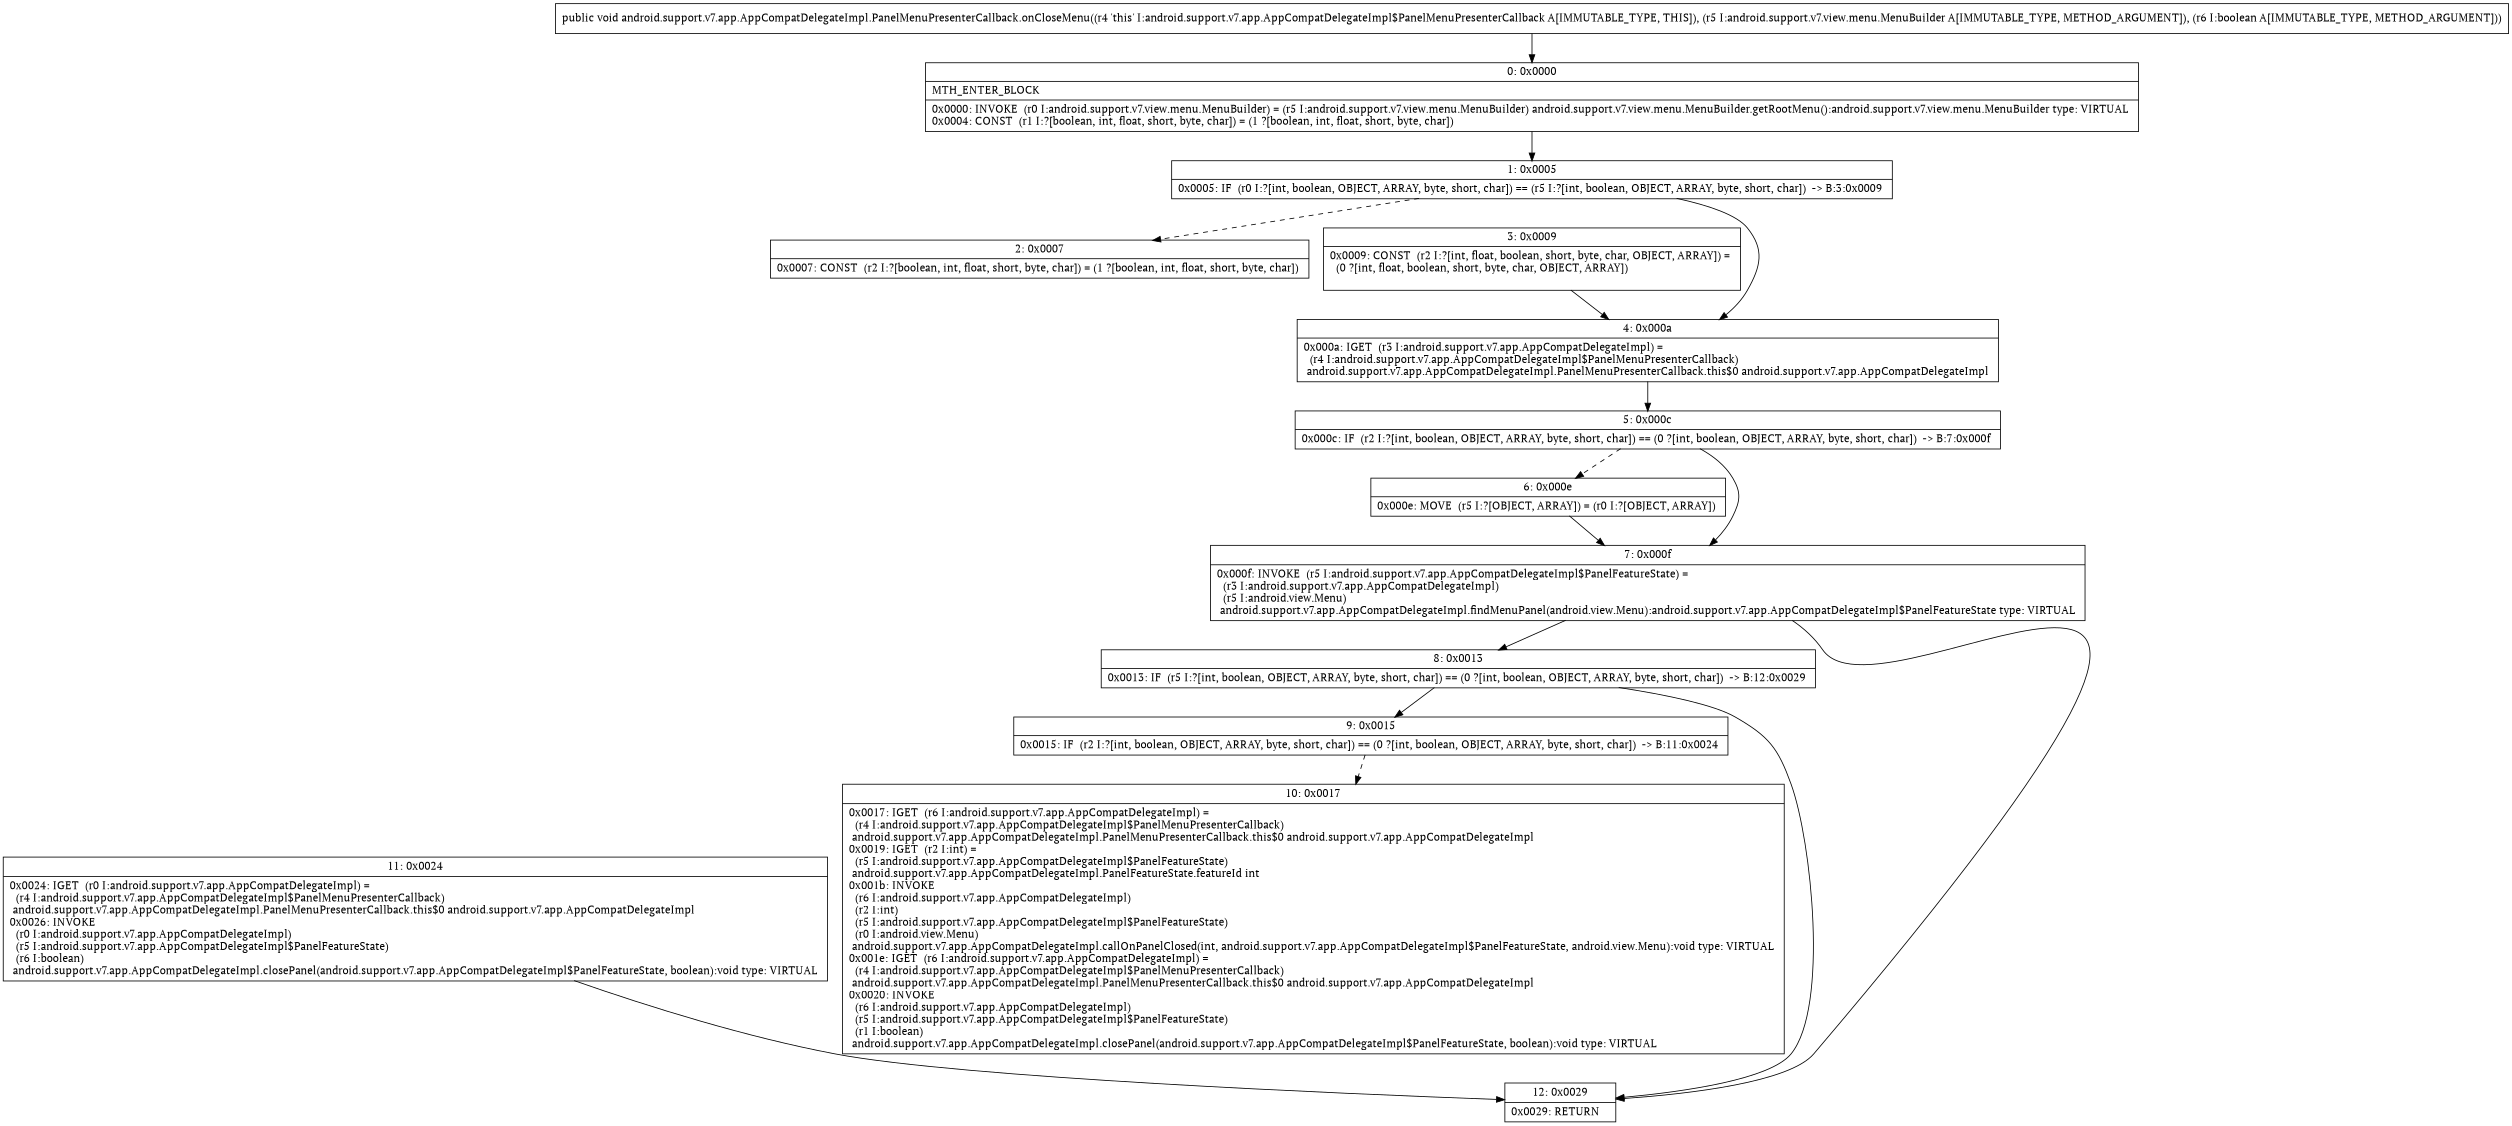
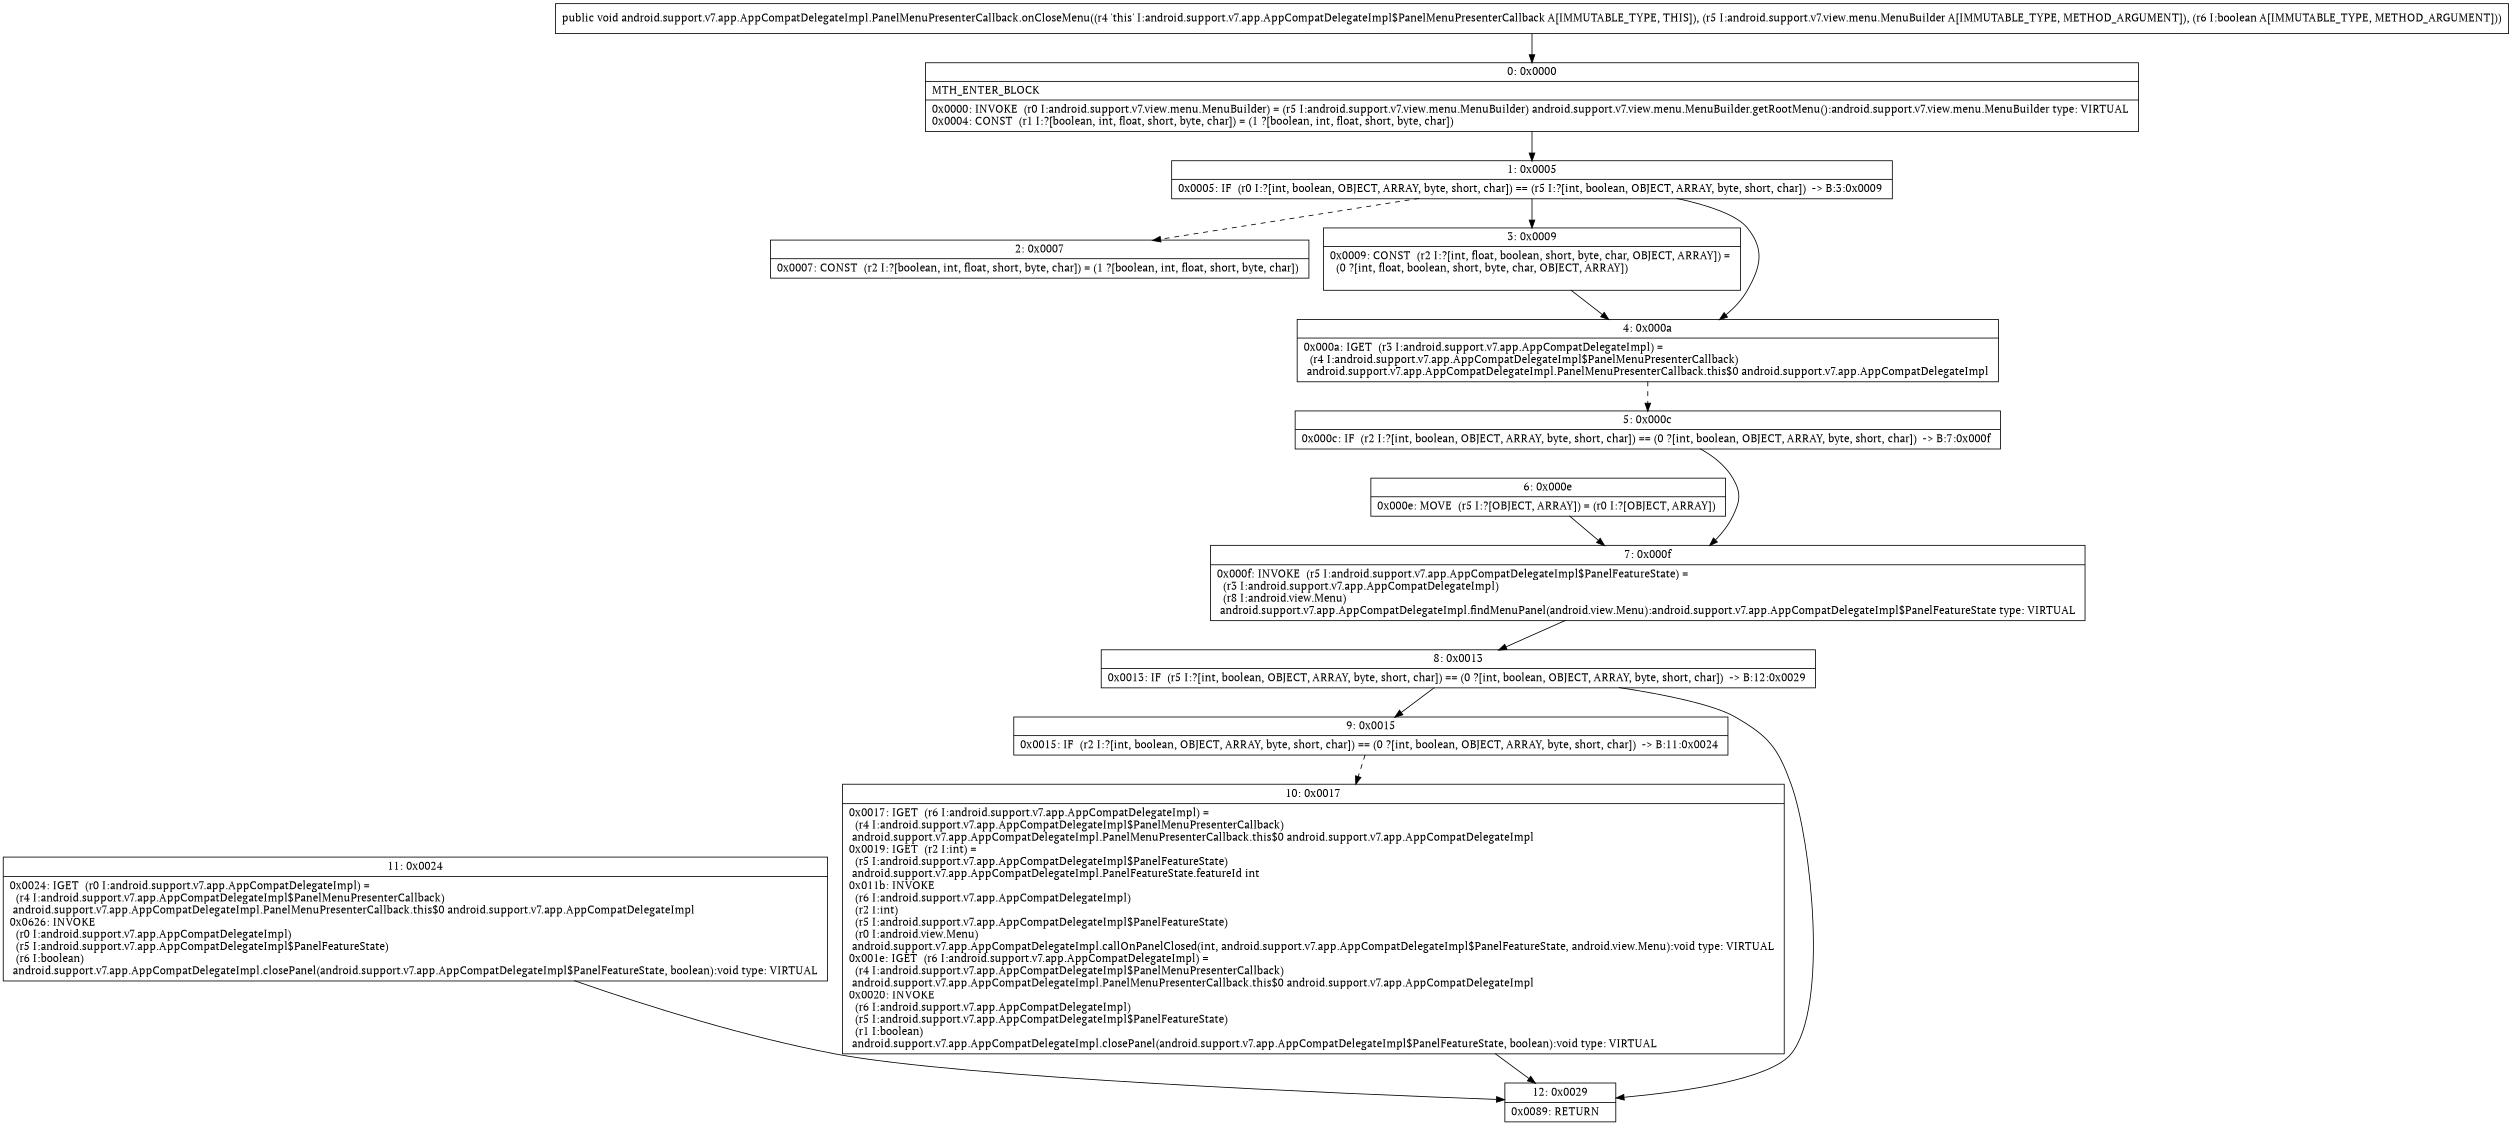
  digraph {
    fontname="PT Serif"
    node [fontname="PT Serif" shape=record]
    edge [fontname="PT Serif"]
    n1 [label="{0\:\ 0x0000|MTH_ENTER_BLOCK\l|0x0000: INVOKE  (r0 I:android.support.v7.view.menu.MenuBuilder) = (r5 I:android.support.v7.view.menu.MenuBuilder) android.support.v7.view.menu.MenuBuilder.getRootMenu():android.support.v7.view.menu.MenuBuilder type: VIRTUAL \l0x0004: CONST  (r1 I:?[boolean, int, float, short, byte, char]) = (1 ?[boolean, int, float, short, byte, char]) \l}"]
    n2 [label="{1\:\ 0x0005|0x0005: IF  (r0 I:?[int, boolean, OBJECT, ARRAY, byte, short, char]) == (r5 I:?[int, boolean, OBJECT, ARRAY, byte, short, char])  \-\> B:3:0x0009 \l}"]
    n3 [label="{2\:\ 0x0007|0x0007: CONST  (r2 I:?[boolean, int, float, short, byte, char]) = (1 ?[boolean, int, float, short, byte, char]) \l}"]
    n4 [label="{3\:\ 0x0009|0x0009: CONST  (r2 I:?[int, float, boolean, short, byte, char, OBJECT, ARRAY]) = \l  (0 ?[int, float, boolean, short, byte, char, OBJECT, ARRAY])\l \l}"]
    n5 [label="{4\:\ 0x000a|0x000a: IGET  (r3 I:android.support.v7.app.AppCompatDelegateImpl) = \l  (r4 I:android.support.v7.app.AppCompatDelegateImpl$PanelMenuPresenterCallback)\l android.support.v7.app.AppCompatDelegateImpl.PanelMenuPresenterCallback.this$0 android.support.v7.app.AppCompatDelegateImpl \l}"]
    n6 [label="{5\:\ 0x000c|0x000c: IF  (r2 I:?[int, boolean, OBJECT, ARRAY, byte, short, char]) == (0 ?[int, boolean, OBJECT, ARRAY, byte, short, char])  \-\> B:7:0x000f \l}"]
    n7 [label="{6\:\ 0x000e|0x000e: MOVE  (r5 I:?[OBJECT, ARRAY]) = (r0 I:?[OBJECT, ARRAY]) \l}"]
-   n8 [label="{7\:\ 0x000f|0x000f: INVOKE  (r5 I:android.support.v7.app.AppCompatDelegateImpl$PanelFeatureState) = \l  (r3 I:android.support.v7.app.AppCompatDelegateImpl)\l  (r5 I:android.view.Menu)\l android.support.v7.app.AppCompatDelegateImpl.findMenuPanel(android.view.Menu):android.support.v7.app.AppCompatDelegateImpl$PanelFeatureState type: VIRTUAL \l}"]
+   n8 [label="{7\:\ 0x000f|0x000f: INVOKE  (r5 I:android.support.v7.app.AppCompatDelegateImpl$PanelFeatureState) = \l  (r3 I:android.support.v7.app.AppCompatDelegateImpl)\l  (r8 I:android.view.Menu)\l android.support.v7.app.AppCompatDelegateImpl.findMenuPanel(android.view.Menu):android.support.v7.app.AppCompatDelegateImpl$PanelFeatureState type: VIRTUAL \l}"]
    n9 [label="{8\:\ 0x0013|0x0013: IF  (r5 I:?[int, boolean, OBJECT, ARRAY, byte, short, char]) == (0 ?[int, boolean, OBJECT, ARRAY, byte, short, char])  \-\> B:12:0x0029 \l}"]
    n10 [label="{9\:\ 0x0015|0x0015: IF  (r2 I:?[int, boolean, OBJECT, ARRAY, byte, short, char]) == (0 ?[int, boolean, OBJECT, ARRAY, byte, short, char])  \-\> B:11:0x0024 \l}"]
-   n11 [label="{12\:\ 0x0029|0x0029: RETURN   \l}"]
-   n12 [label="{10\:\ 0x0017|0x0017: IGET  (r6 I:android.support.v7.app.AppCompatDelegateImpl) = \l  (r4 I:android.support.v7.app.AppCompatDelegateImpl$PanelMenuPresenterCallback)\l android.support.v7.app.AppCompatDelegateImpl.PanelMenuPresenterCallback.this$0 android.support.v7.app.AppCompatDelegateImpl \l0x0019: IGET  (r2 I:int) = \l  (r5 I:android.support.v7.app.AppCompatDelegateImpl$PanelFeatureState)\l android.support.v7.app.AppCompatDelegateImpl.PanelFeatureState.featureId int \l0x001b: INVOKE  \l  (r6 I:android.support.v7.app.AppCompatDelegateImpl)\l  (r2 I:int)\l  (r5 I:android.support.v7.app.AppCompatDelegateImpl$PanelFeatureState)\l  (r0 I:android.view.Menu)\l android.support.v7.app.AppCompatDelegateImpl.callOnPanelClosed(int, android.support.v7.app.AppCompatDelegateImpl$PanelFeatureState, android.view.Menu):void type: VIRTUAL \l0x001e: IGET  (r6 I:android.support.v7.app.AppCompatDelegateImpl) = \l  (r4 I:android.support.v7.app.AppCompatDelegateImpl$PanelMenuPresenterCallback)\l android.support.v7.app.AppCompatDelegateImpl.PanelMenuPresenterCallback.this$0 android.support.v7.app.AppCompatDelegateImpl \l0x0020: INVOKE  \l  (r6 I:android.support.v7.app.AppCompatDelegateImpl)\l  (r5 I:android.support.v7.app.AppCompatDelegateImpl$PanelFeatureState)\l  (r1 I:boolean)\l android.support.v7.app.AppCompatDelegateImpl.closePanel(android.support.v7.app.AppCompatDelegateImpl$PanelFeatureState, boolean):void type: VIRTUAL \l}"]
-   n13 [label="{11\:\ 0x0024|0x0024: IGET  (r0 I:android.support.v7.app.AppCompatDelegateImpl) = \l  (r4 I:android.support.v7.app.AppCompatDelegateImpl$PanelMenuPresenterCallback)\l android.support.v7.app.AppCompatDelegateImpl.PanelMenuPresenterCallback.this$0 android.support.v7.app.AppCompatDelegateImpl \l0x0026: INVOKE  \l  (r0 I:android.support.v7.app.AppCompatDelegateImpl)\l  (r5 I:android.support.v7.app.AppCompatDelegateImpl$PanelFeatureState)\l  (r6 I:boolean)\l android.support.v7.app.AppCompatDelegateImpl.closePanel(android.support.v7.app.AppCompatDelegateImpl$PanelFeatureState, boolean):void type: VIRTUAL \l}"]
+   n11 [label="{12\:\ 0x0029|0x0089: RETURN   \l}"]
+   n12 [label="{10\:\ 0x0017|0x0017: IGET  (r6 I:android.support.v7.app.AppCompatDelegateImpl) = \l  (r4 I:android.support.v7.app.AppCompatDelegateImpl$PanelMenuPresenterCallback)\l android.support.v7.app.AppCompatDelegateImpl.PanelMenuPresenterCallback.this$0 android.support.v7.app.AppCompatDelegateImpl \l0x0019: IGET  (r2 I:int) = \l  (r5 I:android.support.v7.app.AppCompatDelegateImpl$PanelFeatureState)\l android.support.v7.app.AppCompatDelegateImpl.PanelFeatureState.featureId int \l0x011b: INVOKE  \l  (r6 I:android.support.v7.app.AppCompatDelegateImpl)\l  (r2 I:int)\l  (r5 I:android.support.v7.app.AppCompatDelegateImpl$PanelFeatureState)\l  (r0 I:android.view.Menu)\l android.support.v7.app.AppCompatDelegateImpl.callOnPanelClosed(int, android.support.v7.app.AppCompatDelegateImpl$PanelFeatureState, android.view.Menu):void type: VIRTUAL \l0x001e: IGET  (r6 I:android.support.v7.app.AppCompatDelegateImpl) = \l  (r4 I:android.support.v7.app.AppCompatDelegateImpl$PanelMenuPresenterCallback)\l android.support.v7.app.AppCompatDelegateImpl.PanelMenuPresenterCallback.this$0 android.support.v7.app.AppCompatDelegateImpl \l0x0020: INVOKE  \l  (r6 I:android.support.v7.app.AppCompatDelegateImpl)\l  (r5 I:android.support.v7.app.AppCompatDelegateImpl$PanelFeatureState)\l  (r1 I:boolean)\l android.support.v7.app.AppCompatDelegateImpl.closePanel(android.support.v7.app.AppCompatDelegateImpl$PanelFeatureState, boolean):void type: VIRTUAL \l}"]
+   n13 [label="{11\:\ 0x0024|0x0024: IGET  (r0 I:android.support.v7.app.AppCompatDelegateImpl) = \l  (r4 I:android.support.v7.app.AppCompatDelegateImpl$PanelMenuPresenterCallback)\l android.support.v7.app.AppCompatDelegateImpl.PanelMenuPresenterCallback.this$0 android.support.v7.app.AppCompatDelegateImpl \l0x0626: INVOKE  \l  (r0 I:android.support.v7.app.AppCompatDelegateImpl)\l  (r5 I:android.support.v7.app.AppCompatDelegateImpl$PanelFeatureState)\l  (r6 I:boolean)\l android.support.v7.app.AppCompatDelegateImpl.closePanel(android.support.v7.app.AppCompatDelegateImpl$PanelFeatureState, boolean):void type: VIRTUAL \l}"]
    n14 [label="{public void android.support.v7.app.AppCompatDelegateImpl.PanelMenuPresenterCallback.onCloseMenu((r4 'this' I:android.support.v7.app.AppCompatDelegateImpl$PanelMenuPresenterCallback A[IMMUTABLE_TYPE, THIS]), (r5 I:android.support.v7.view.menu.MenuBuilder A[IMMUTABLE_TYPE, METHOD_ARGUMENT]), (r6 I:boolean A[IMMUTABLE_TYPE, METHOD_ARGUMENT])) }"]
    n1 -> n2
    n2 -> n3 [style=dashed]
+   n2 -> n4
    n2 -> n5
    n4 -> n5
-   n5 -> n6
-   n6 -> n7 [style=dashed]
+   n5 -> n6 [style=dashed]
    n6 -> n8
    n7 -> n8
    n8 -> n9
    n9 -> n10 [style=solid]
    n9 -> n11
    n10 -> n12 [style=dashed]
-   n8 -> n11
+   n12 -> n11
    n13 -> n11
    n14 -> n1
  }
